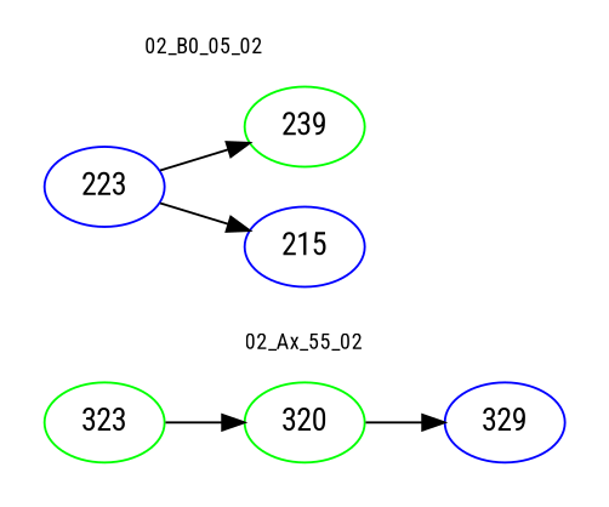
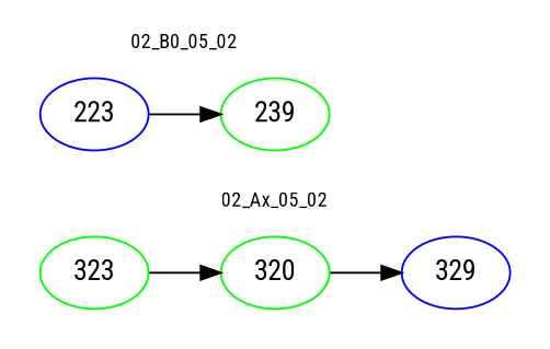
  digraph {
    fontname="Roboto Condensed"
    rankdir=LR
    node [color=green fontname="Roboto Condensed"]
    edge [color=black fontname="Roboto Condensed"]
    n1 [label=323]
    n2 [label=320]
    n3 [color=blue label=329]
    n4 [color=blue label=223]
-   n5 [color=blue label=215]
    n6 [label=239]
    subgraph cluster_1 {
      color=white
      fontsize=10
-     label="02_Ax_55_02"
+     label="02_Ax_05_02"
      n1
      n2
      n3
    }
    subgraph cluster_2 {
      color=white
      fontsize=10
      label="02_B0_05_02"
      n4
-     n5
      n6
    }
    n1 -> n2
    n2 -> n3
-   n4 -> n5
    n4 -> n6
  }
